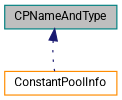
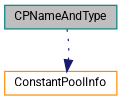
  digraph {
    fontname=Roboto
    node [fontname=Roboto fontsize=10 shape=record style=filled]
    n1 [color=teal fillcolor=grey75 fontcolor=black height=0.2 label=CPNameAndType width=0.4]
    n2 [color=darkorange fillcolor=white height=0.2 label=ConstantPoolInfo width=0.4]
-   n1 -> n2 [color=midnightblue dir=back fontname=Roboto fontsize=10 labelfontname=Helvetica labelfontsize=10 style=dotted]
+   n2 -> n1 [color=midnightblue dir=back fontname=Roboto fontsize=10 labelfontname=Helvetica labelfontsize=10 style=dotted]
  }
